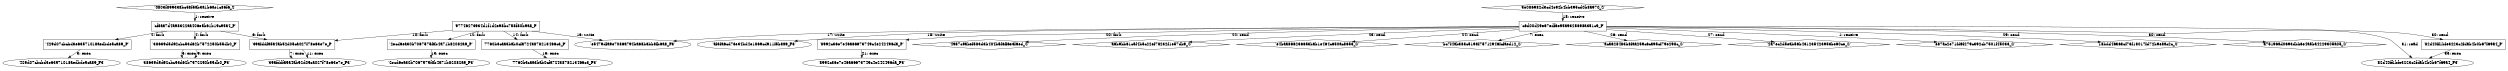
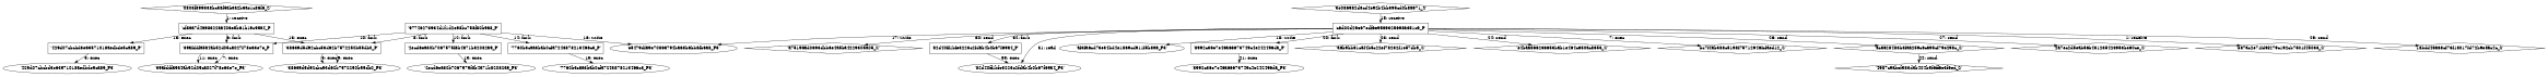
  digraph {
    engine=neato
    fixedsize=false
    fontsize=10
    nodesep=0.3
    rankdir=TB
    ranksep=0
    splines=true
    node [node_type=Socket shape=diamond]
    "'cf8aa7d4a98322aa406e5b61b19c95a4_P'" [node_type=Process shape=box]
    "'429d07cbcbd3e63571018aedbde5ca89_P'" [node_type=Process shape=box]
    "'38639d5d92cbc53d62b7572250b55db0_P'" [node_type=Process shape=box]
    "'39afddfa5a4ab52d05ca027f78e63e7e_P'" [node_type=Process shape=box]
    "'429d07cbcbd3e63571018aedbde5ca89_F3'" [node_type=File shape=ellipse]
    "'38639d5d92cbc53d62b7572250b55db0_F3'" [node_type=File shape=ellipse]
    "'39afddfa5a4ab52d05ca027f78e63e7e_F3'" [node_type=File shape=ellipse]
-   "'0803f899338bc58f5ab3a2b6ae1c86f6_S'" [label="'0803f899338bc58f5ab3a1b6ae1c86f6_S'"]
+   "'0803f899338bc58f5ab3a2b6ae1c86f6_S'"
    "'97746273934d1f1d2e98bc758f80b9a8_P'" [node_type=Process shape=box]
    "'2ecd6ea30b7067575f8b4a71b82082a9_P'" [node_type=Process shape=box]
    "'7760b3caa3bab0cfa7243878213466c3_P'" [node_type=Process shape=box]
    "'e5479dfa9e7086a794ba68b6bb8fb6a8_F3'" [node_type=file shape=ellipse]
    "'2ecd6ea30b7067575f8b4a71b82082a9_F3'" [node_type=File shape=ellipse]
    "'7760b3caa3bab0cfa7243878213466c3_F3'" [node_type=File shape=ellipse]
    "'c6d00d29e67edf6e95a9325698a351c9_P'" [node_type=Process shape=box]
    "'af3fa6cd73e34bd4e1869cd911f5b8a9_F3'" [node_type=file shape=ellipse]
    "'8992c36e7e46a66673749c4e242496da_P'" [node_type=Process shape=box]
    "'4987c9abef583d3b404b5f6ff6e3f6ed_S'"
    "'a6b9bb61c5f4b5c22ef78232f1e57db9_S'"
    "'e4baa866236653bab1e464c650ac8653_S'"
    "'bc7f4ab388c5198f75712946fcfaed12_S'"
    "'aca628483b8faa259c6ca95cf79e298c_S'"
    "'2a7ec2d5eab56b431235423953be60ce_S'"
-   "'e87ac2e71fd9f279c392cb7501f45033_S'"
+   "'e87ac2e71fd9f279c392cb7501f45033_S'" [label="'e87ac2e71fd9f279c192cb7501f45033_S'"]
    "'18bdd46a68cf73f18017fd72b9e8ac2c_S'"
    "'a75196ad0693dbb6e4a5ba4229305a05_S'"
    "'82d40ff1bfe3223c2fdab4b0b67f69a4_F3'" [node_type=File shape=ellipse]
    "'82d40ff1bfe3223c2fdab4b0b67f69a4_P'" [node_type=Process shape=box]
    "'8992c36e7e46a66673749c4e242496da_F3'" [node_type=File shape=ellipse]
-   "'3e086982d3cd4e92b4bb395cd0b8a971_S'" [label="'3e086982d3cd4e92b4bb395cd0b8a970_S'"]
-   "'cf8aa7d4a98322aa406e5b61b19c95a4_P'" -> "'429d07cbcbd3e63571018aedbde5ca89_P'" [label="2: fork"]
-   "'cf8aa7d4a98322aa406e5b61b19c95a4_P'" -> "'38639d5d92cbc53d62b7572250b55db0_P'" [label="4: fork"]
+   "'3e086982d3cd4e92b4bb395cd0b8a971_S'"
+   "'cf8aa7d4a98322aa406e5b61b19c95a4_P'" -> "'429d07cbcbd3e63571018aedbde5ca89_P'" [label="13: exec"]
+   "'cf8aa7d4a98322aa406e5b61b19c95a4_P'" -> "'38639d5d92cbc53d62b7572250b55db0_P'" [label="13: exec"]
    "'cf8aa7d4a98322aa406e5b61b19c95a4_P'" -> "'39afddfa5a4ab52d05ca027f78e63e7e_P'" [label="6: fork"]
    "'429d07cbcbd3e63571018aedbde5ca89_P'" -> "'429d07cbcbd3e63571018aedbde5ca89_F3'" [label="3: exec"]
    "'38639d5d92cbc53d62b7572250b55db0_P'" -> "'38639d5d92cbc53d62b7572250b55db0_F3'" [label="5: exec"]
    "'38639d5d92cbc53d62b7572250b55db0_P'" -> "'38639d5d92cbc53d62b7572250b55db0_F3'" [label="9: exec"]
    "'39afddfa5a4ab52d05ca027f78e63e7e_P'" -> "'39afddfa5a4ab52d05ca027f78e63e7e_F3'" [label="7: exec"]
    "'39afddfa5a4ab52d05ca027f78e63e7e_P'" -> "'39afddfa5a4ab52d05ca027f78e63e7e_F3'" [label="11: exec"]
    "'0803f899338bc58f5ab3a2b6ae1c86f6_S'" -> "'cf8aa7d4a98322aa406e5b61b19c95a4_P'" [label="1: receive"]
+   "'97746273934d1f1d2e98bc758f80b9a8_P'" -> "'38639d5d92cbc53d62b7572250b55db0_P'" [label="8: fork"]
    "'97746273934d1f1d2e98bc758f80b9a8_P'" -> "'39afddfa5a4ab52d05ca027f78e63e7e_P'" [label="10: fork"]
    "'97746273934d1f1d2e98bc758f80b9a8_P'" -> "'2ecd6ea30b7067575f8b4a71b82082a9_P'" [label="12: fork"]
    "'97746273934d1f1d2e98bc758f80b9a8_P'" -> "'7760b3caa3bab0cfa7243878213466c3_P'" [label="14: fork"]
    "'97746273934d1f1d2e98bc758f80b9a8_P'" -> "'e5479dfa9e7086a794ba68b6bb8fb6a8_F3'" [label="16: write"]
    "'2ecd6ea30b7067575f8b4a71b82082a9_P'" -> "'2ecd6ea30b7067575f8b4a71b82082a9_F3'" [label="13: exec"]
    "'7760b3caa3bab0cfa7243878213466c3_P'" -> "'7760b3caa3bab0cfa7243878213466c3_F3'" [label="15: exec"]
    "'c6d00d29e67edf6e95a9325698a351c9_P'" -> "'e5479dfa9e7086a794ba68b6bb8fb6a8_F3'" [label="17: write"]
    "'c6d00d29e67edf6e95a9325698a351c9_P'" -> "'af3fa6cd73e34bd4e1869cd911f5b8a9_F3'" [label="18: write"]
    "'c6d00d29e67edf6e95a9325698a351c9_P'" -> "'8992c36e7e46a66673749c4e242496da_P'" [label="20: fork"]
-   "'c6d00d29e67edf6e95a9325698a351c9_P'" -> "'4987c9abef583d3b404b5f6ff6e3f6ed_S'" [label="22: send"]
+   "'aca628483b8faa259c6ca95cf79e298c_S'" -> "'4987c9abef583d3b404b5f6ff6e3f6ed_S'" [label="22: send"]
    "'c6d00d29e67edf6e95a9325698a351c9_P'" -> "'a6b9bb61c5f4b5c22ef78232f1e57db9_S'" [label="23: send"]
    "'c6d00d29e67edf6e95a9325698a351c9_P'" -> "'e4baa866236653bab1e464c650ac8653_S'" [label="24: send"]
    "'c6d00d29e67edf6e95a9325698a351c9_P'" -> "'bc7f4ab388c5198f75712946fcfaed12_S'" [label="7: exec"]
    "'c6d00d29e67edf6e95a9325698a351c9_P'" -> "'aca628483b8faa259c6ca95cf79e298c_S'" [label="26: send"]
    "'c6d00d29e67edf6e95a9325698a351c9_P'" -> "'2a7ec2d5eab56b431235423953be60ce_S'" [label="27: send"]
    "'c6d00d29e67edf6e95a9325698a351c9_P'" -> "'e87ac2e71fd9f279c392cb7501f45033_S'" [label="1: receive"]
    "'c6d00d29e67edf6e95a9325698a351c9_P'" -> "'18bdd46a68cf73f18017fd72b9e8ac2c_S'" [label="29: send"]
    "'c6d00d29e67edf6e95a9325698a351c9_P'" -> "'a75196ad0693dbb6e4a5ba4229305a05_S'" [label="30: send"]
    "'c6d00d29e67edf6e95a9325698a351c9_P'" -> "'82d40ff1bfe3223c2fdab4b0b67f69a4_F3'" [label="31: read"]
-   "'c6d00d29e67edf6e95a9325698a351c9_P'" -> "'82d40ff1bfe3223c2fdab4b0b67f69a4_P'" [label="30: send"]
+   "'c6d00d29e67edf6e95a9325698a351c9_P'" -> "'82d40ff1bfe3223c2fdab4b0b67f69a4_P'" [label="32: fork"]
    "'8992c36e7e46a66673749c4e242496da_P'" -> "'8992c36e7e46a66673749c4e242496da_F3'" [label="21: exec"]
    "'82d40ff1bfe3223c2fdab4b0b67f69a4_P'" -> "'82d40ff1bfe3223c2fdab4b0b67f69a4_F3'" [label="33: exec"]
    "'3e086982d3cd4e92b4bb395cd0b8a971_S'" -> "'c6d00d29e67edf6e95a9325698a351c9_P'" [label="18: receive"]
  }
